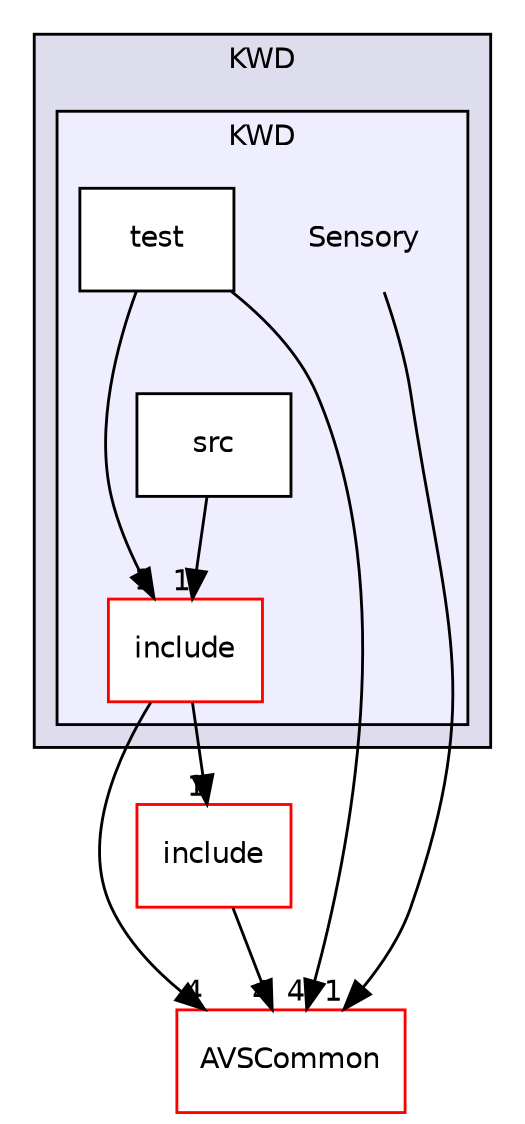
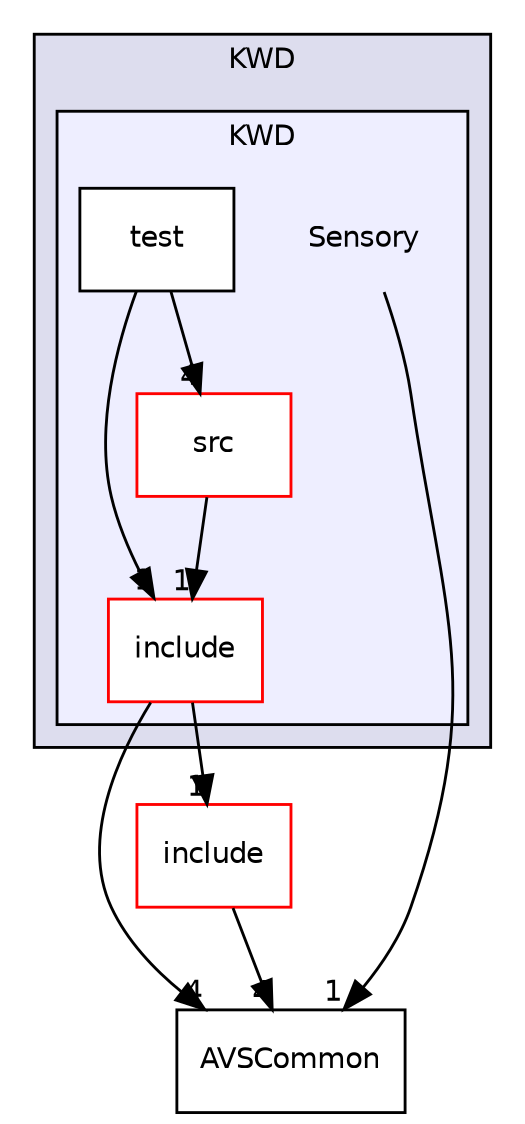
  digraph {
    compound=true
    node [fontname=Helvetica fontsize=10 shape=box color=red fillcolor=white style=filled]
    edge [headlabel=1 labeldistance=1.5 labelfontname=Helvetica labelfontsize=10]
    n1 [label=Sensory shape=plaintext color="" fillcolor="" style=""]
    n2 [label=include]
-   n3 [color=black label=src]
+   n3 [label=src]
    n4 [color=black label=test]
-   n5 [label=AVSCommon]
+   n5 [color=black label=AVSCommon]
    n6 [label=include]
    subgraph cluster_1 {
      bgcolor="#ddddee"
      fontname=Helvetica
      fontsize=10
      label=KWD
      pencolor=black
      subgraph cluster_2 {
        bgcolor="#eeeeff"
        fontname=Helvetica
        fontsize=10
        label=KWD
        pencolor=black
        n1
        n2
        n3
        n4
      }
    }
    n1 -> n5
    n2 -> n5 [headlabel=4]
    n2 -> n6
    n3 -> n2
    n4 -> n2
-   n4 -> n5 [headlabel=4]
+   n4 -> n3 [headlabel=4]
    n6 -> n5 [headlabel=4]
  }
